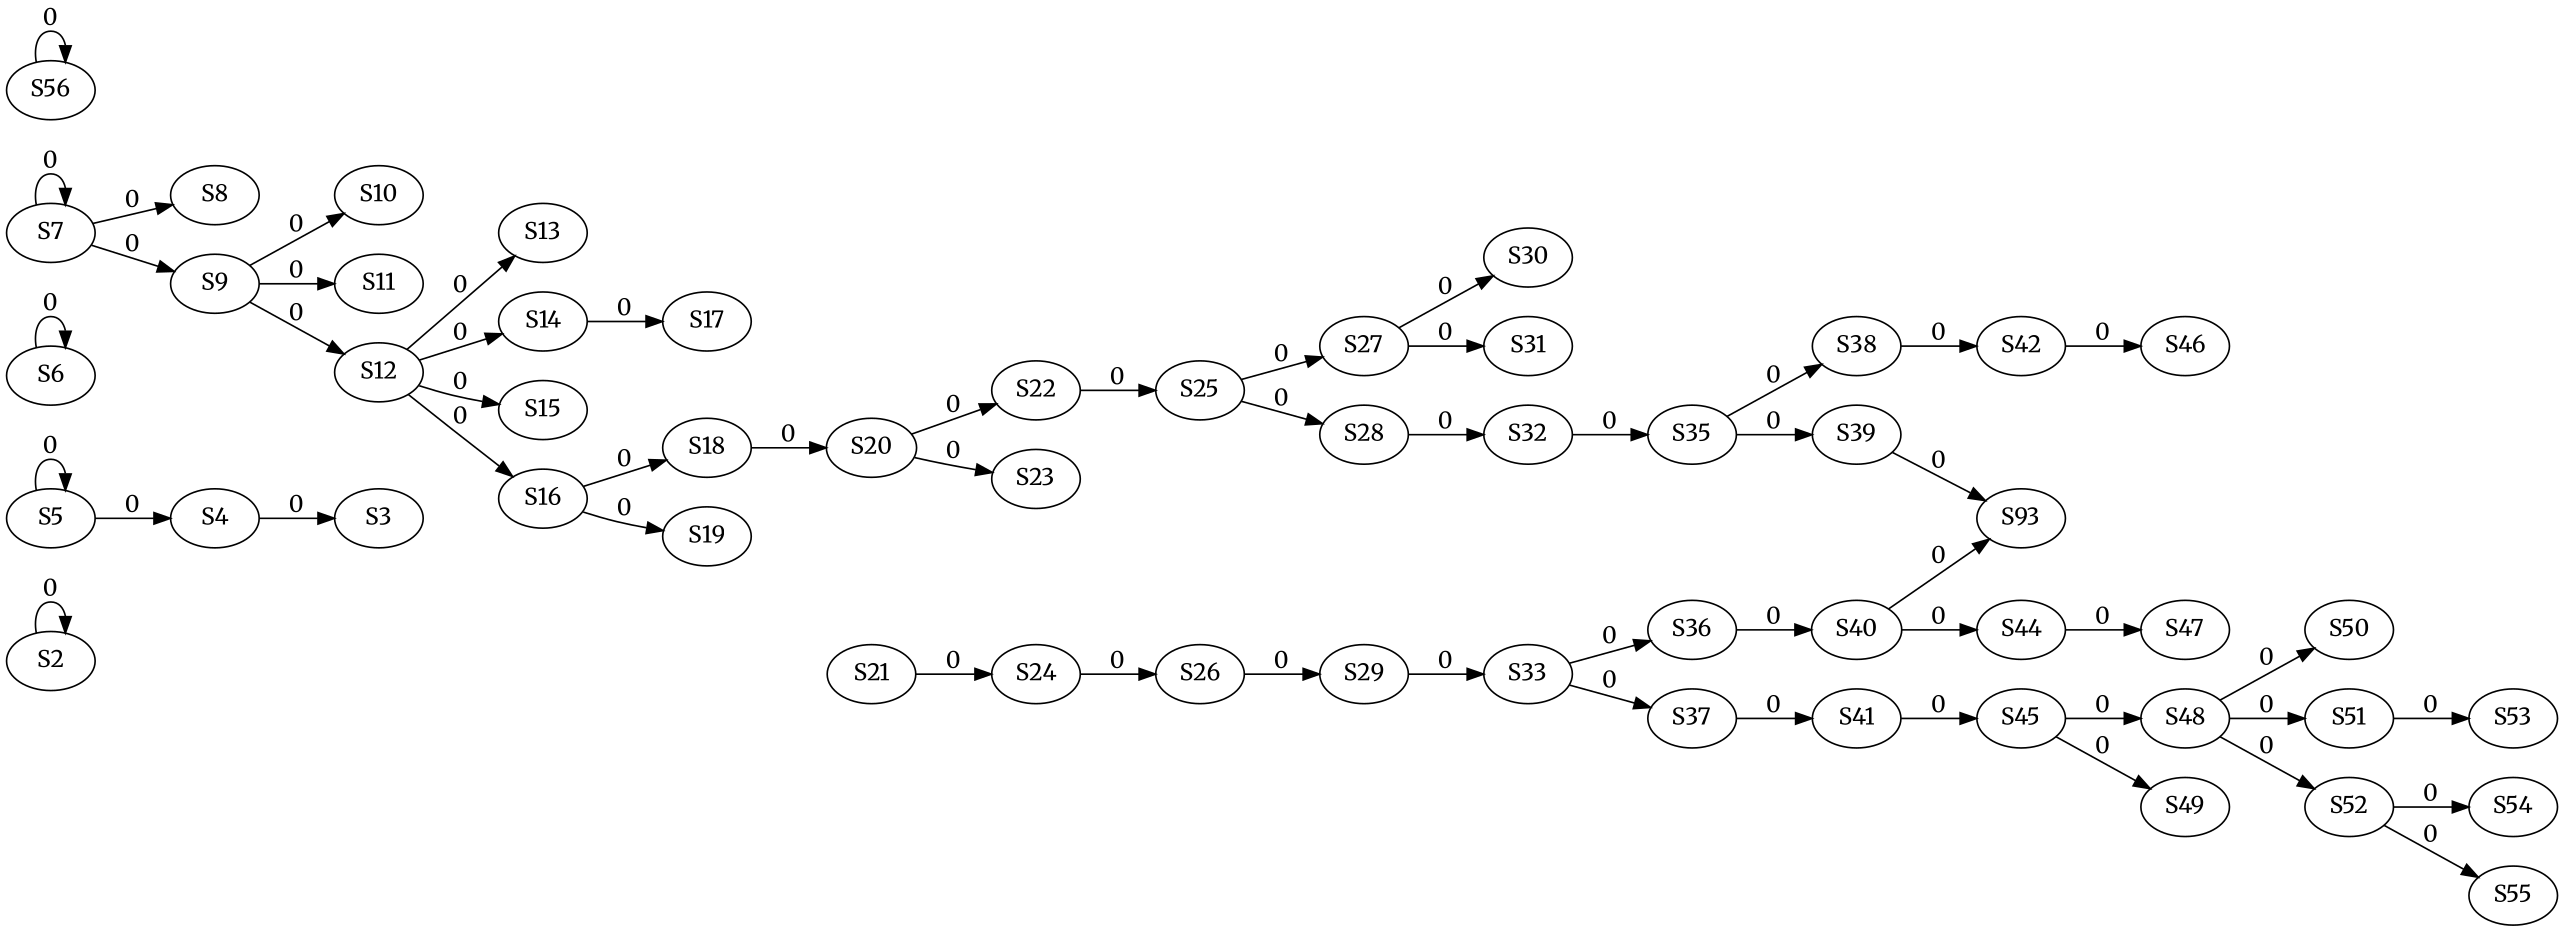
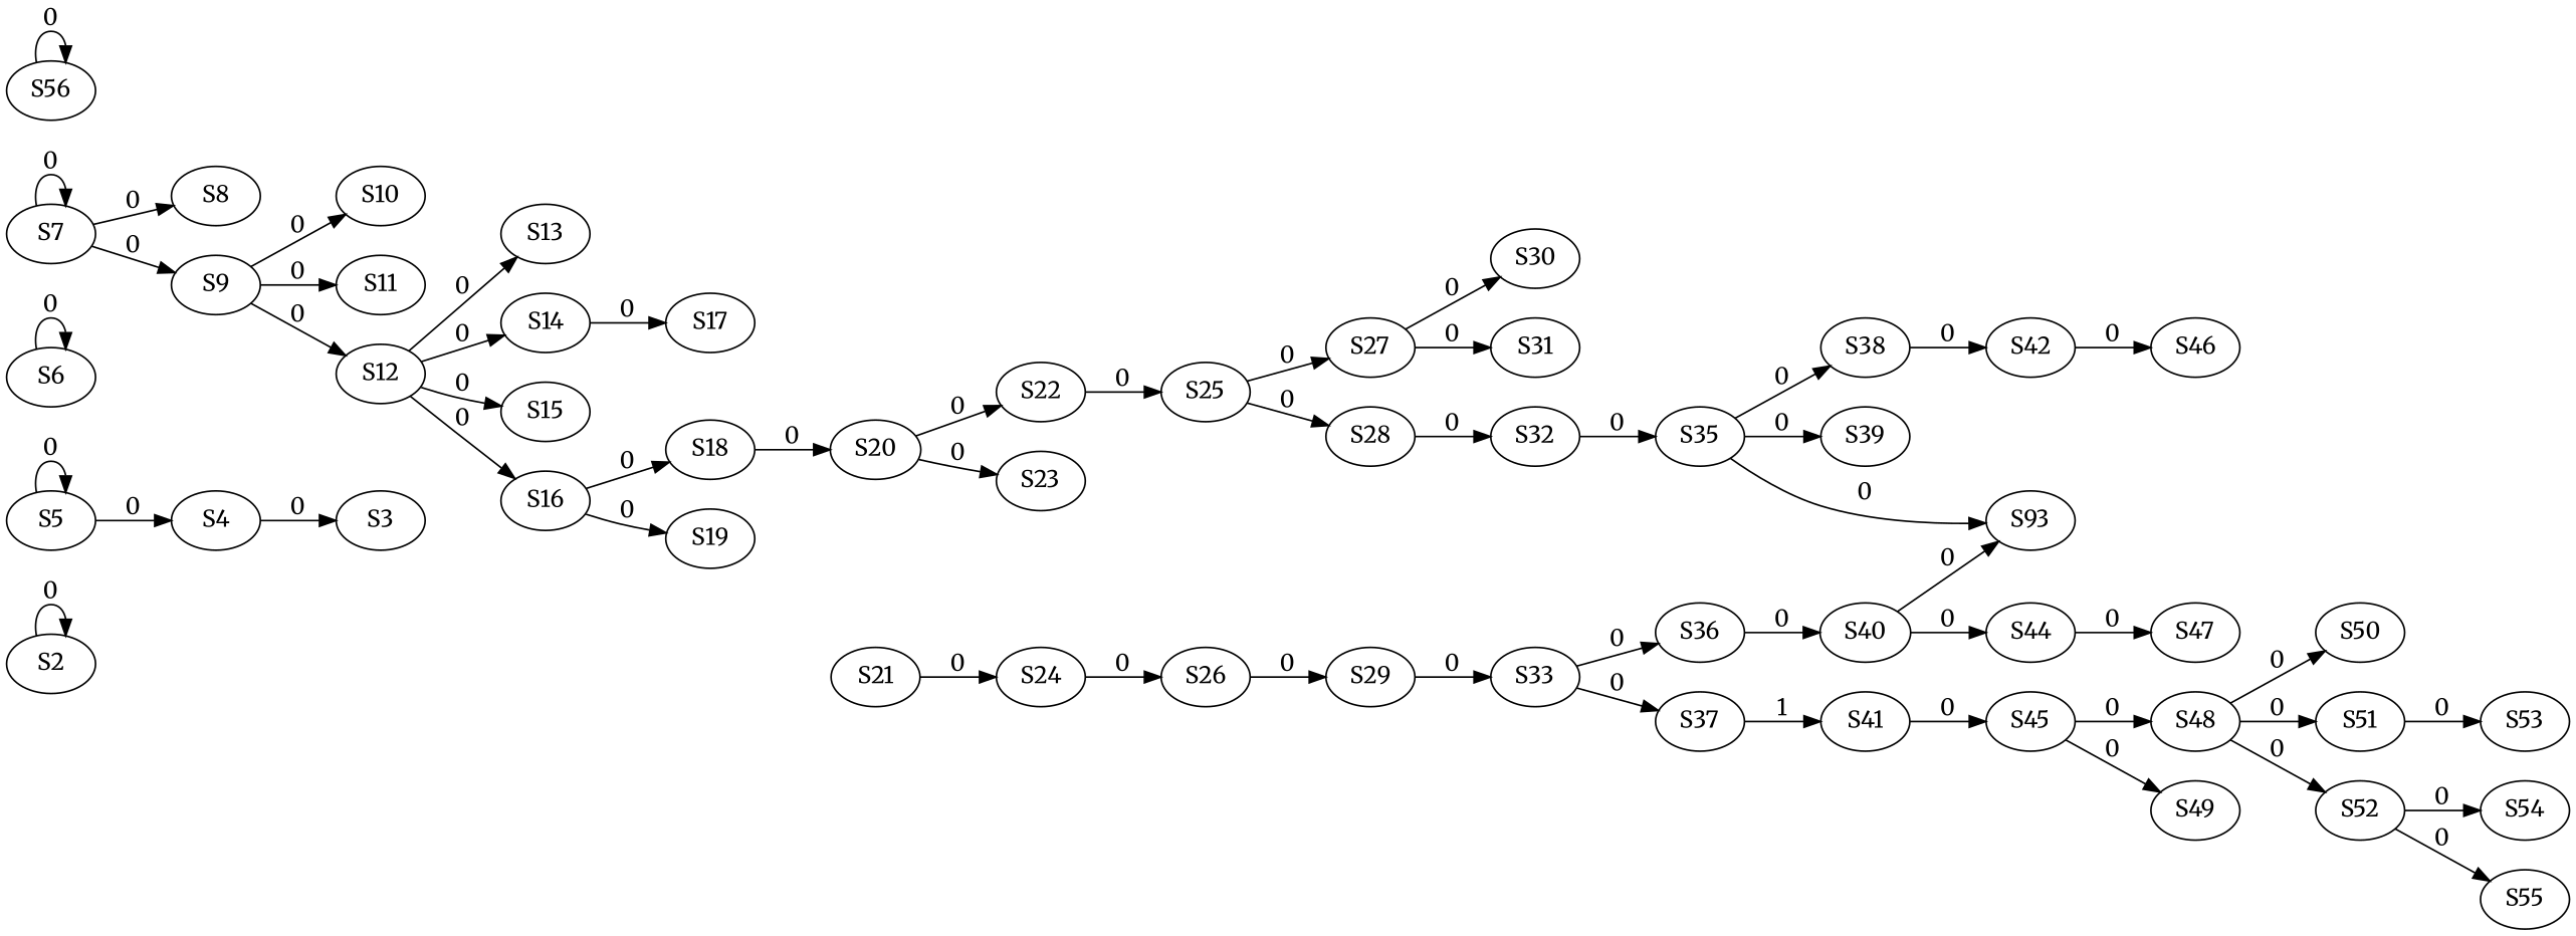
  strict digraph {
    fontname=Merriweather
    rankdir=LR
    node [fontname=Merriweather]
    edge [fontname=Merriweather]
    S2
    S4
    S3
    S5
    S6
    S7
    S8
    S9
    S10
    S11
    S12
    S13
    S14
    S15
    S16
    S17
    S18
    S19
    S20
    S22
    S23
    S21
    S24
    S25
    S26
    S27
    S28
    S29
    S30
    S31
    S32
    S33
    S35
    S36
    S37
    S38
    S39
    S40
    S41
    S42
    n41 [label=S93]
    S44
    S45
    S46
    S47
    S48
    S49
    S50
    S51
    S52
    S53
    S54
    S55
    S56
    S2 -> S2 [label=0]
    S4 -> S3 [label=0]
    S5 -> S4 [label=0]
    S5 -> S5 [label=0]
    S6 -> S6 [label=0]
    S7 -> S7 [label=0]
    S7 -> S8 [label=0]
    S7 -> S9 [label=0]
    S9 -> S10 [label=0]
    S9 -> S11 [label=0]
    S9 -> S12 [label=0]
    S12 -> S13 [label=0]
    S12 -> S14 [label=0]
    S12 -> S15 [label=0]
    S12 -> S16 [label=0]
    S14 -> S17 [label=0]
    S16 -> S18 [label=0]
    S16 -> S19 [label=0]
    S18 -> S20 [label=0]
    S20 -> S22 [label=0]
    S20 -> S23 [label=0]
    S22 -> S25 [label=0]
    S21 -> S24 [label=0]
    S24 -> S26 [label=0]
    S25 -> S27 [label=0]
    S25 -> S28 [label=0]
    S26 -> S29 [label=0]
    S27 -> S30 [label=0]
    S27 -> S31 [label=0]
    S28 -> S32 [label=0]
    S29 -> S33 [label=0]
    S32 -> S35 [label=0]
    S33 -> S36 [label=0]
    S33 -> S37 [label=0]
    S35 -> S38 [label=0]
    S35 -> S39 [label=0]
    S36 -> S40 [label=0]
-   S37 -> S41 [label=0]
+   S37 -> S41 [label=1]
    S38 -> S42 [label=0]
-   S39 -> n41 [label=0]
+   S35 -> n41 [label=0]
    S40 -> n41 [label=0]
    S40 -> S44 [label=0]
    S41 -> S45 [label=0]
    S42 -> S46 [label=0]
    S44 -> S47 [label=0]
    S45 -> S48 [label=0]
    S45 -> S49 [label=0]
    S48 -> S50 [label=0]
    S48 -> S51 [label=0]
    S48 -> S52 [label=0]
    S51 -> S53 [label=0]
    S52 -> S54 [label=0]
    S52 -> S55 [label=0]
    S56 -> S56 [label=0]
  }
